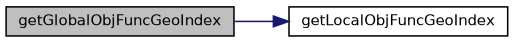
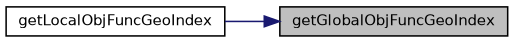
  digraph {
    rankdir=LR
    node [color=black fontname=Helvetica fontsize=10 shape=record]
    n1 [fillcolor=grey75 fontcolor=black height=0.2 label=getGlobalObjFuncGeoIndex style=filled width=0.4]
    n2 [height=0.2 label=getLocalObjFuncGeoIndex width=0.4]
-   n1 -> n2 [color=midnightblue fontname=Helvetica fontsize=10 labelfontname=Helvetica labelfontsize=10 style=solid]
+   n2 -> n1 [color=midnightblue fontname=Helvetica fontsize=10 labelfontname=Helvetica labelfontsize=10 style=solid]
  }
